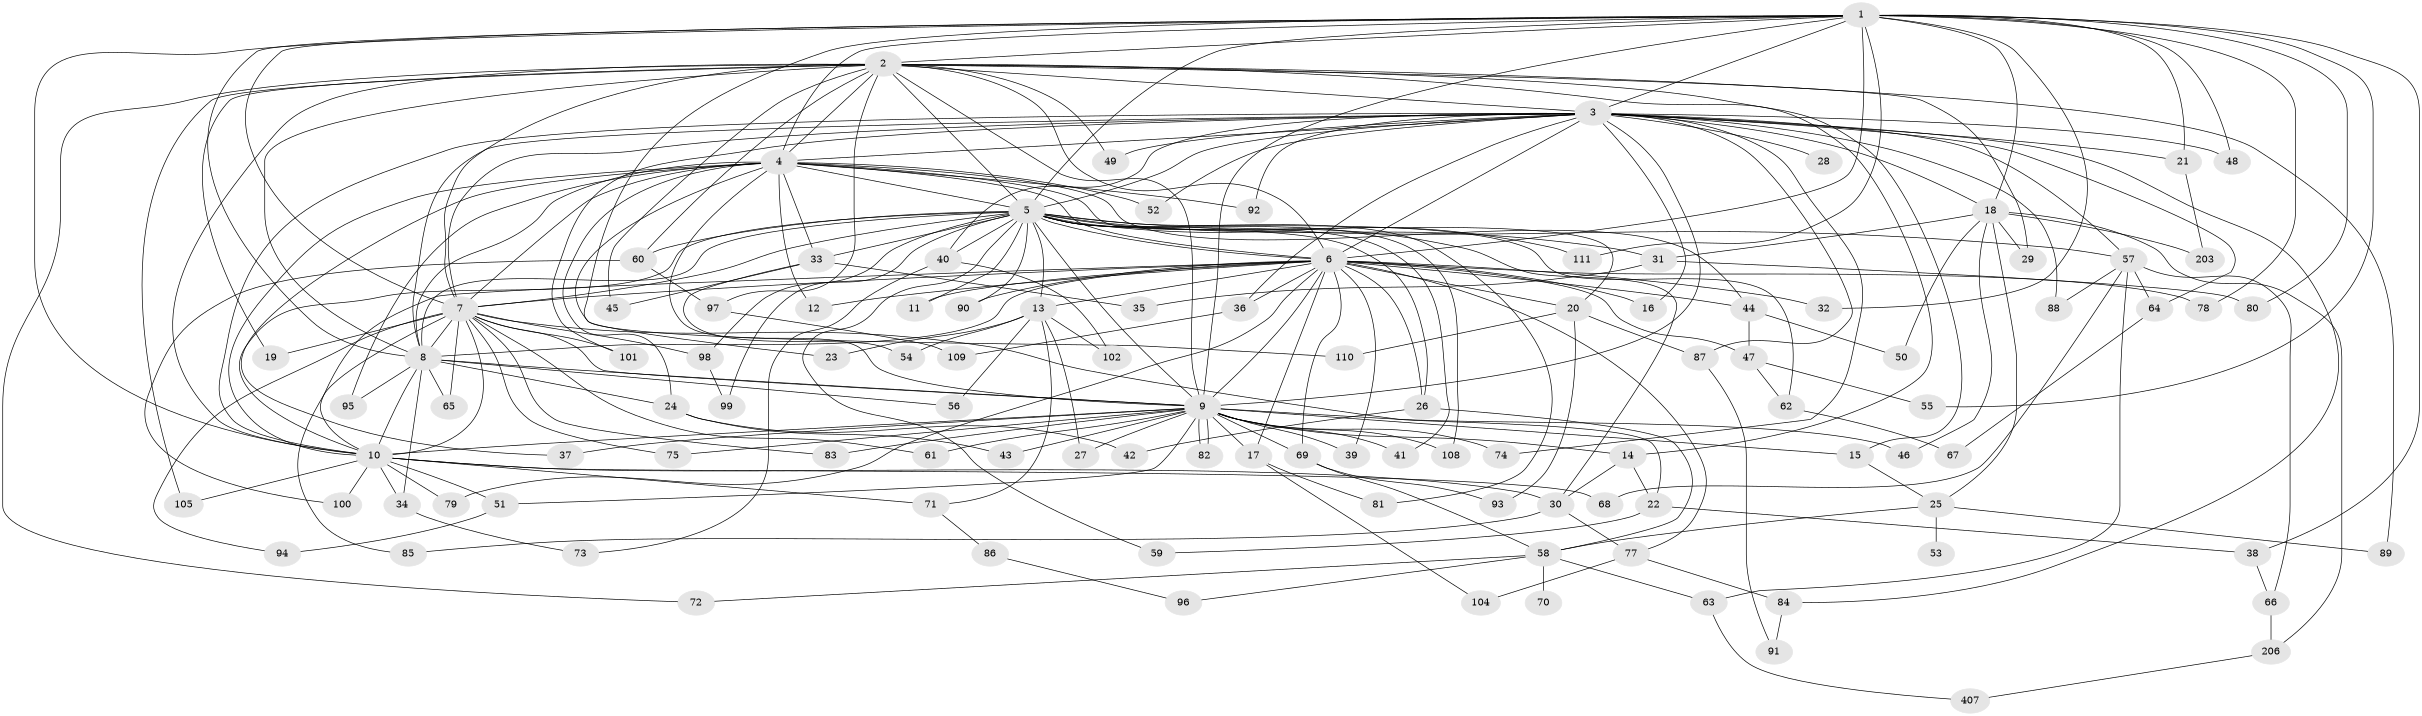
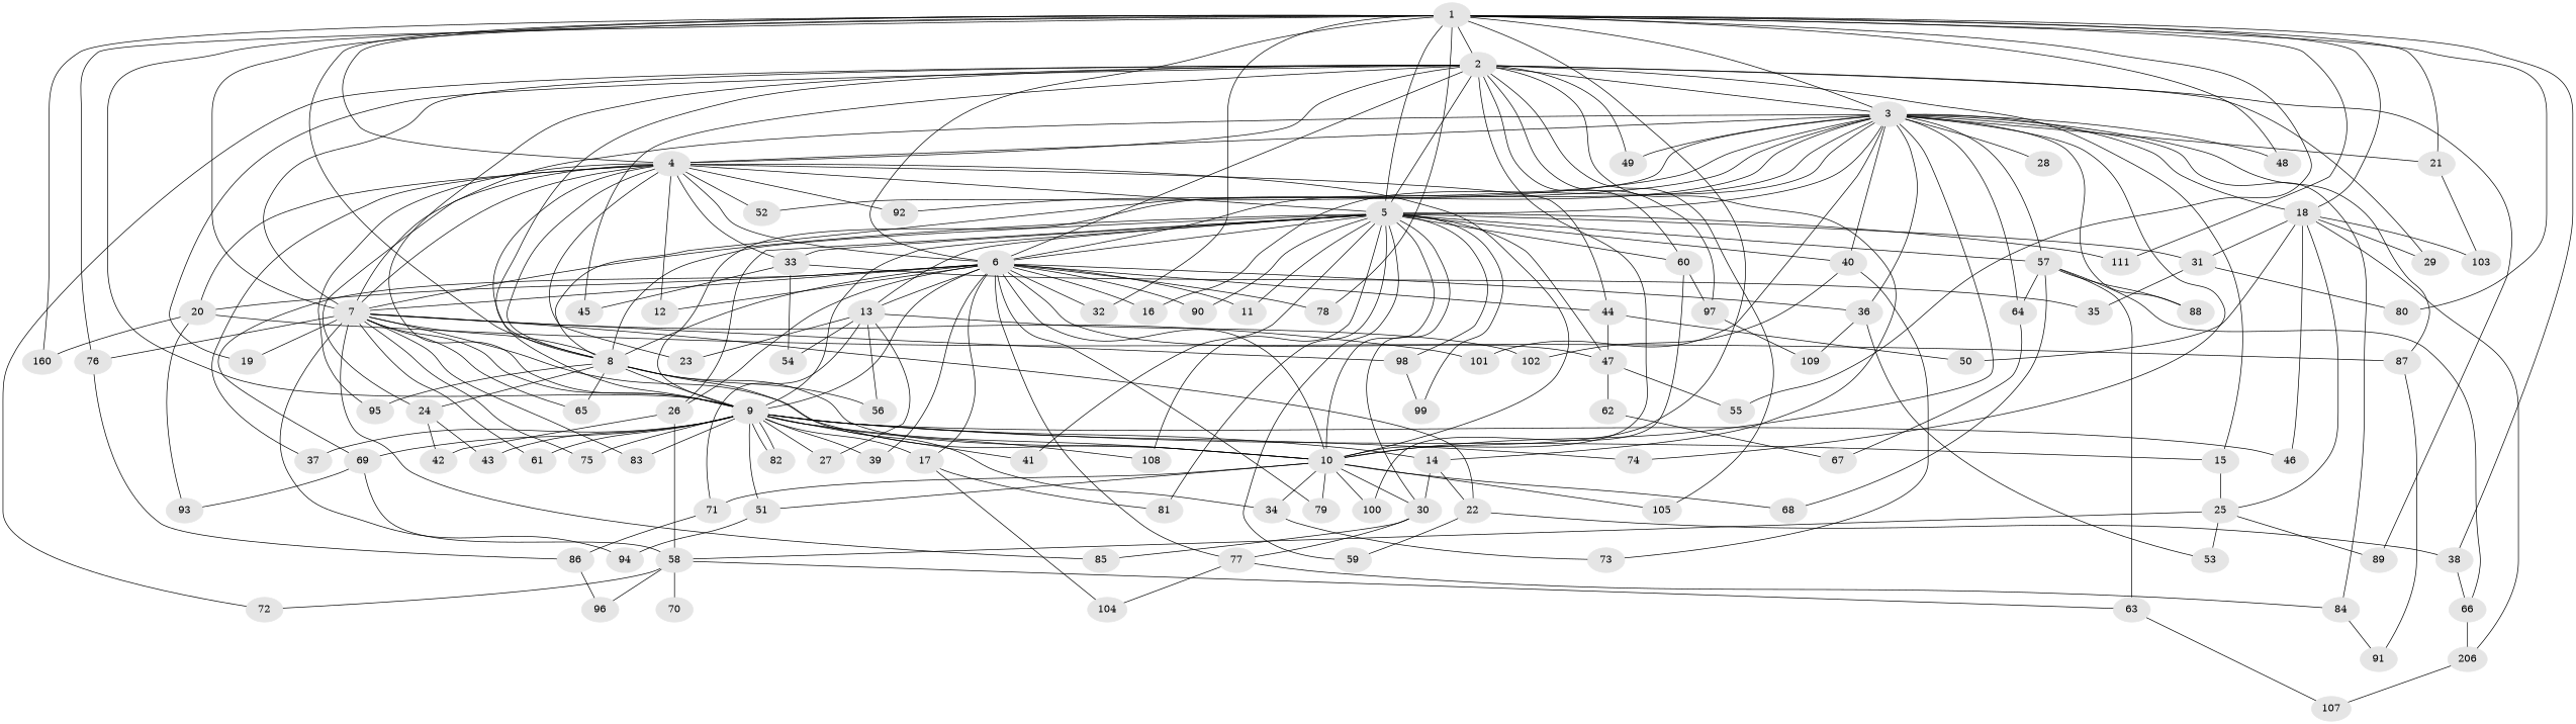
  graph {
    node [color=gray90 style=filled]
    1
    2
    3
    4
    5
    6
    7
    8
    9
    10
    18
    21
    32
    38
    48
    55
+   76
    78
    80
-   110
+   110 [label=160]
    111
    14
    15
    19
    29
    45
    49
    60
    72
    89
    97
    105
    16
    28
    36
    40
    52
    57
    64
    74
    84
    87
    88
    92
    101
    12
    20
    23
    24
    33
    37
    44
    95
    11
    13
    26
    30
    31
    41
    59
    62
    81
    90
    98
    99
    108
    17
    39
    47
    69
    77
    79
    22
    61
    65
    75
    83
    85
    94
    34
    56
    27
    43
    46
    51
    82
    68
    71
    100
    25
    50
-   103 [label=203]
+   103
    n93 [label=206]
    66
    86
    109
    53
    102
    73
    63
    67
    91
    93
    42
    54
    35
    58
    104
-   107 [label=407]
+   107
    70
    96
    1 -- 2
    1 -- 3
    1 -- 4
    1 -- 5
    1 -- 6
    1 -- 7
    1 -- 8
    1 -- 9
    1 -- 10
    1 -- 18
    1 -- 21
    1 -- 32
    1 -- 38
    1 -- 48
    1 -- 55
+   1 -- 76
    1 -- 78
    1 -- 80
    1 -- 110
    1 -- 111
    2 -- 3
    2 -- 4
    2 -- 5
    2 -- 6
    2 -- 7
    2 -- 8
    2 -- 9
    2 -- 10
    2 -- 14
    2 -- 15
    2 -- 19
    2 -- 29
    2 -- 45
    2 -- 49
    2 -- 60
    2 -- 72
    2 -- 89
    2 -- 97
    2 -- 105
    3 -- 4
    3 -- 5
    3 -- 6
    3 -- 7
    3 -- 8
    3 -- 9
    3 -- 10
    3 -- 18
    3 -- 21
    3 -- 48
    3 -- 49
    3 -- 16
    3 -- 28
    3 -- 36
    3 -- 40
    3 -- 52
    3 -- 57
    3 -- 64
    3 -- 74
    3 -- 84
    3 -- 87
    3 -- 88
    3 -- 92
    3 -- 101
    4 -- 5
    4 -- 6
    4 -- 7
    4 -- 8
    4 -- 9
    4 -- 10
    4 -- 52
    4 -- 92
    4 -- 12
    4 -- 20
    4 -- 23
    4 -- 24
    4 -- 33
    4 -- 37
    4 -- 44
    4 -- 95
    5 -- 6
    5 -- 7
    5 -- 8
    5 -- 9
    5 -- 10
    5 -- 111
    5 -- 60
    5 -- 40
    5 -- 57
    5 -- 33
    5 -- 11
    5 -- 13
    5 -- 26
    5 -- 30
    5 -- 31
    5 -- 41
    5 -- 59
-   5 -- 62
+   5 -- 47
    5 -- 81
    5 -- 90
    5 -- 98
    5 -- 99
    5 -- 108
    6 -- 7
    6 -- 8
    6 -- 9
    6 -- 10
    6 -- 32
    6 -- 78
    6 -- 16
    6 -- 36
    6 -- 12
    6 -- 20
    6 -- 44
    6 -- 11
    6 -- 13
    6 -- 26
    6 -- 90
    6 -- 17
    6 -- 39
    6 -- 47
    6 -- 69
    6 -- 77
    6 -- 79
    7 -- 8
    7 -- 9
    7 -- 10
+   7 -- 76
    7 -- 19
    7 -- 101
    7 -- 98
    7 -- 22
    7 -- 61
    7 -- 65
    7 -- 75
    7 -- 83
    7 -- 85
    7 -- 94
    8 -- 9
    8 -- 10
    8 -- 24
    8 -- 95
    8 -- 65
    8 -- 34
    8 -- 56
    9 -- 10
    9 -- 14
    9 -- 15
    9 -- 74
    9 -- 37
    9 -- 41
    9 -- 108
    9 -- 17
    9 -- 39
    9 -- 69
    9 -- 61
    9 -- 75
    9 -- 83
    9 -- 27
    9 -- 43
    9 -- 46
    9 -- 51
    9 -- 82
    9 -- 82
    10 -- 105
    10 -- 30
    10 -- 79
    10 -- 34
    10 -- 51
    10 -- 68
    10 -- 71
    10 -- 100
    18 -- 29
    18 -- 31
    18 -- 46
    18 -- 25
    18 -- 50
    18 -- 103
    18 -- n93
    21 -- 103
    38 -- 66
+   76 -- 86
    14 -- 30
    14 -- 22
    15 -- 25
    60 -- 97
    60 -- 100
    97 -- 109
    36 -- 109
+   36 -- 53
    40 -- 102
    40 -- 73
    57 -- 64
    57 -- 88
    57 -- 68
    57 -- 66
    57 -- 63
    64 -- 67
    84 -- 91
    87 -- 91
    20 -- 110
    20 -- 87
    20 -- 93
    24 -- 43
    24 -- 42
    33 -- 45
    33 -- 54
    33 -- 35
    44 -- 47
    44 -- 50
    13 -- 23
    13 -- 56
    13 -- 27
    13 -- 71
    13 -- 102
    13 -- 54
    26 -- 42
    26 -- 58
    30 -- 77
    30 -- 85
    31 -- 80
    31 -- 35
    62 -- 67
    98 -- 99
    17 -- 81
    17 -- 104
    47 -- 55
    47 -- 62
    69 -- 93
    69 -- 58
    77 -- 84
    77 -- 104
    22 -- 38
    22 -- 59
    34 -- 73
    51 -- 94
    71 -- 86
    25 -- 89
    25 -- 53
    25 -- 58
    n93 -- 107
    66 -- n93
    86 -- 96
    63 -- 107
    58 -- 72
    58 -- 63
    58 -- 70
    58 -- 96
  }
